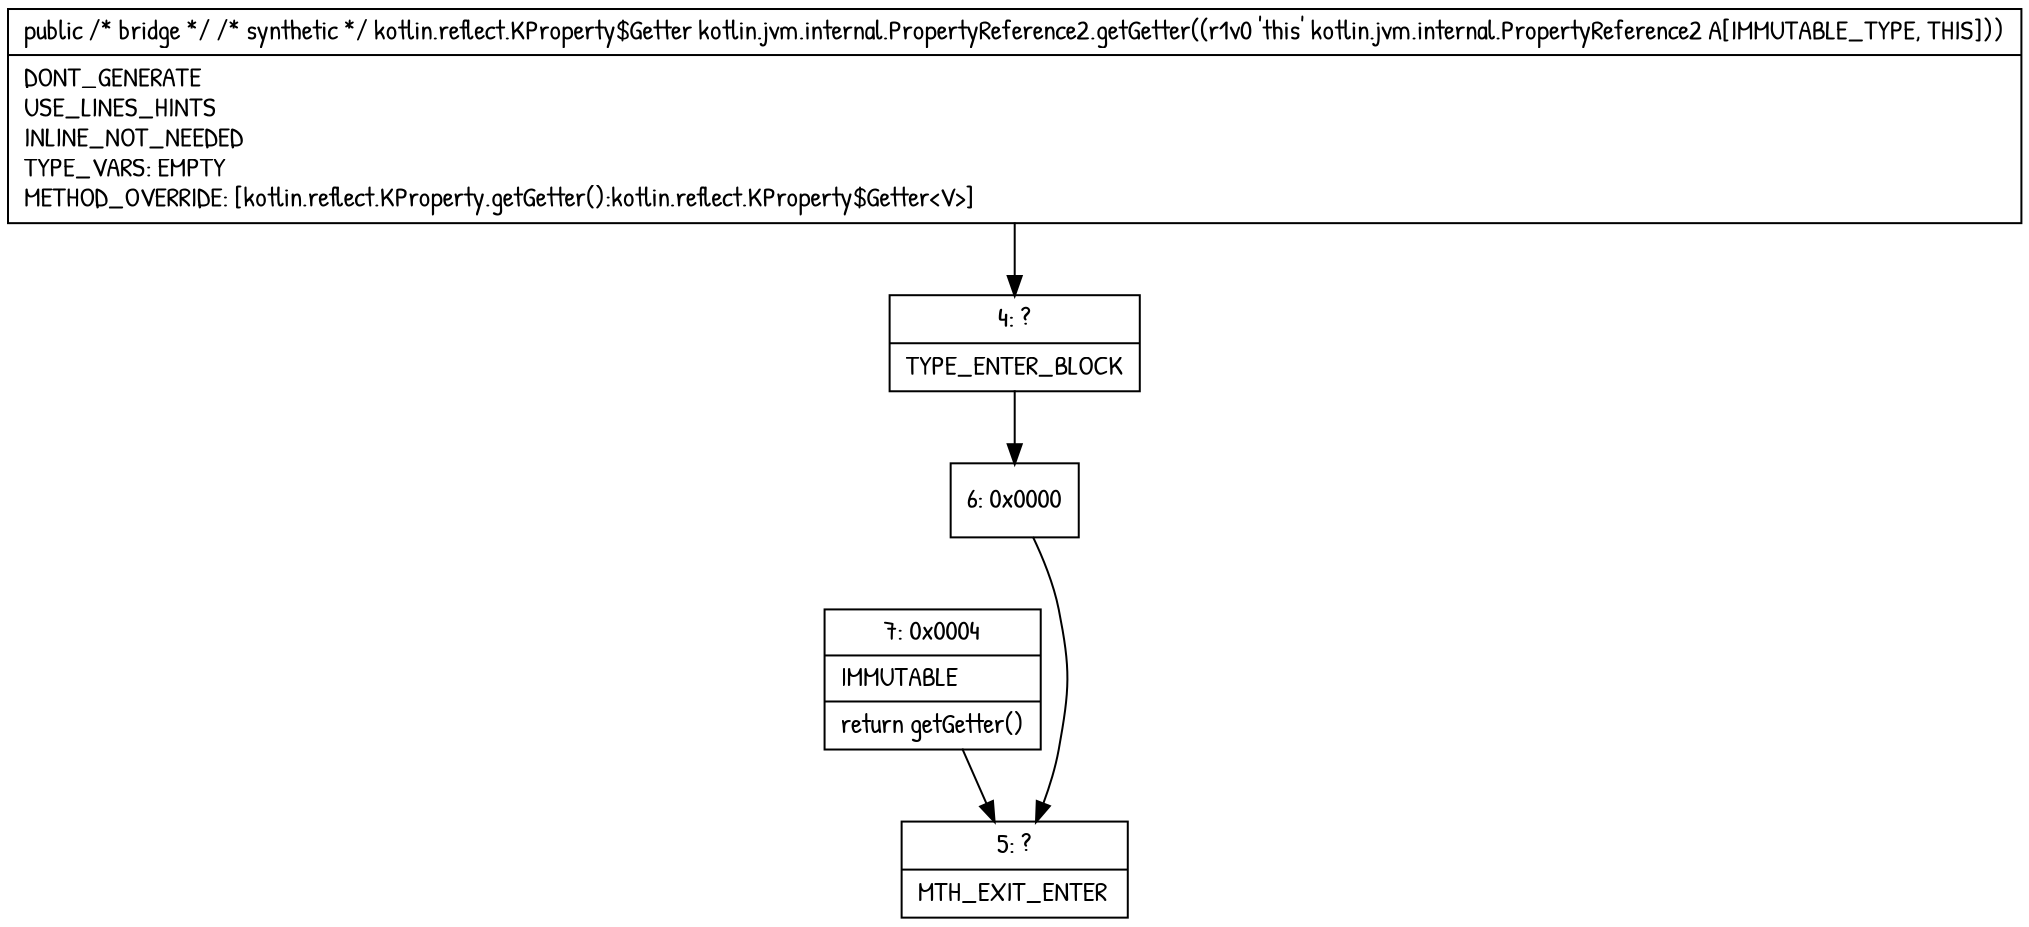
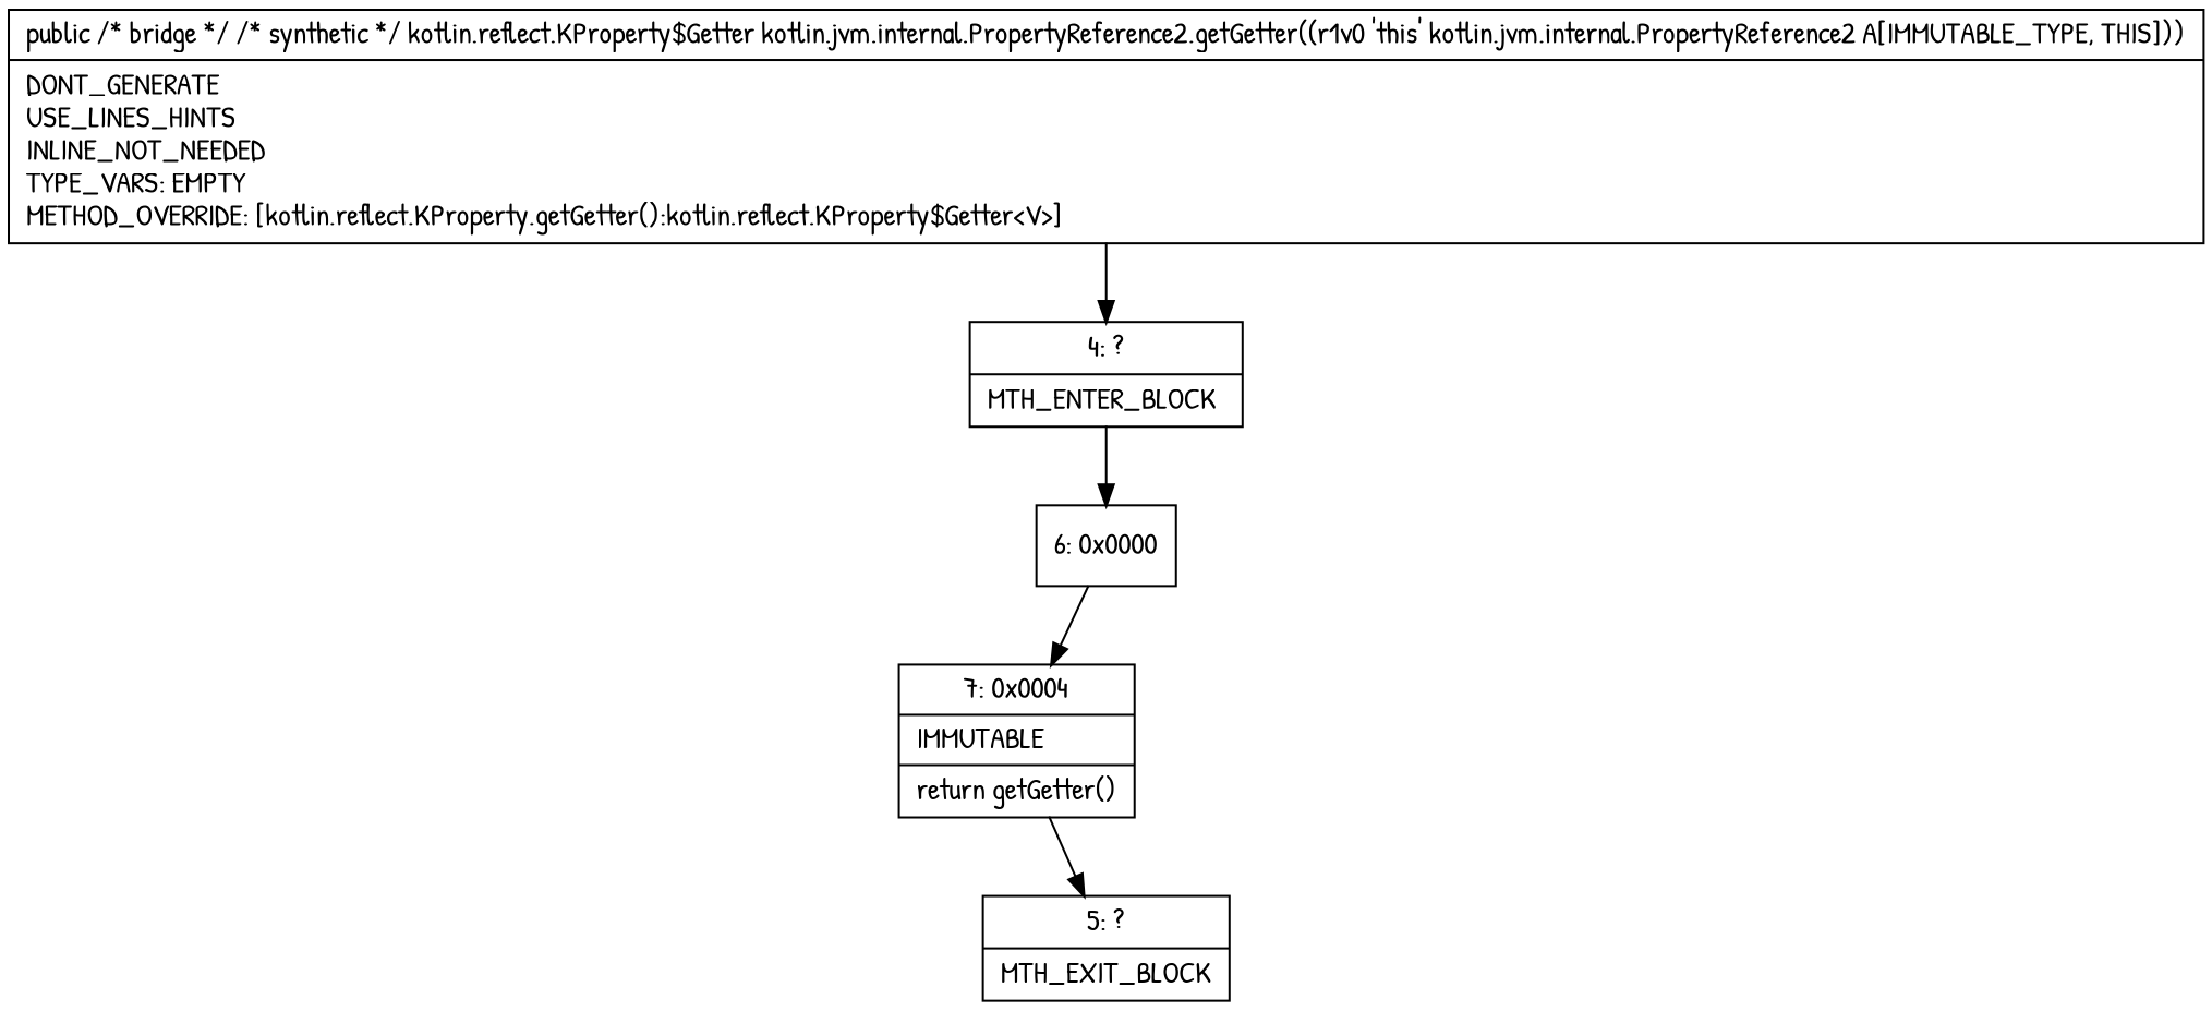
  digraph {
    fontname="Patrick Hand"
    node [fontname="Patrick Hand" shape=record]
    edge [fontname="Patrick Hand"]
-   n1 [label="{4\:\ ?|TYPE_ENTER_BLOCK\l}"]
+   n1 [label="{4\:\ ?|MTH_ENTER_BLOCK\l}"]
    n2 [label="{6\:\ 0x0000}"]
    n3 [label="{7\:\ 0x0004|IMMUTABLE\l|return getGetter()\l}"]
-   n4 [label="{5\:\ ?|MTH_EXIT_ENTER\l}"]
+   n4 [label="{5\:\ ?|MTH_EXIT_BLOCK\l}"]
    n5 [label="{public \/* bridge *\/ \/* synthetic *\/ kotlin.reflect.KProperty$Getter kotlin.jvm.internal.PropertyReference2.getGetter((r1v0 'this' kotlin.jvm.internal.PropertyReference2 A[IMMUTABLE_TYPE, THIS]))  | DONT_GENERATE\lUSE_LINES_HINTS\lINLINE_NOT_NEEDED\lTYPE_VARS: EMPTY\lMETHOD_OVERRIDE: [kotlin.reflect.KProperty.getGetter():kotlin.reflect.KProperty$Getter\<V\>]\l}"]
    n1 -> n2
-   n2 -> n4
+   n2 -> n3
    n3 -> n4
    n5 -> n1
  }
